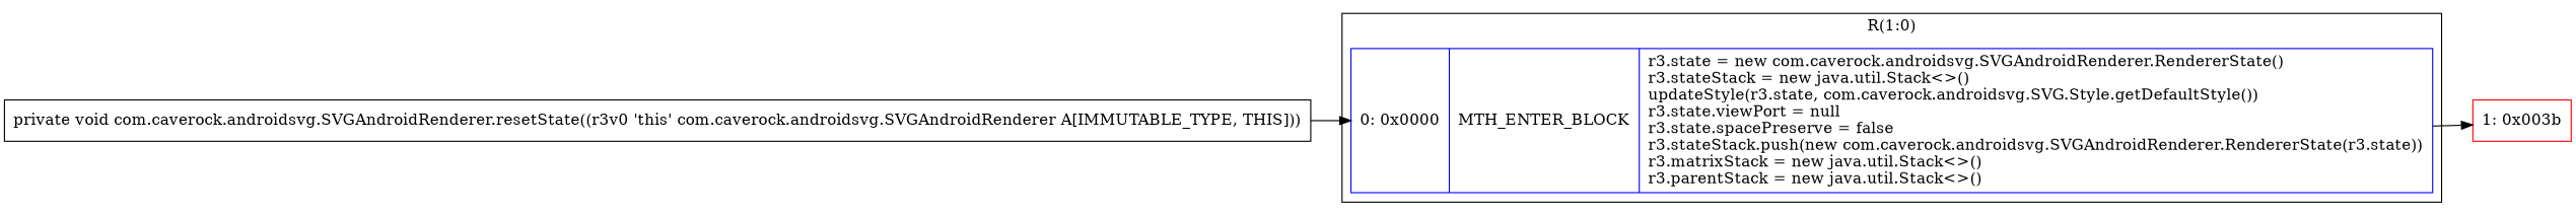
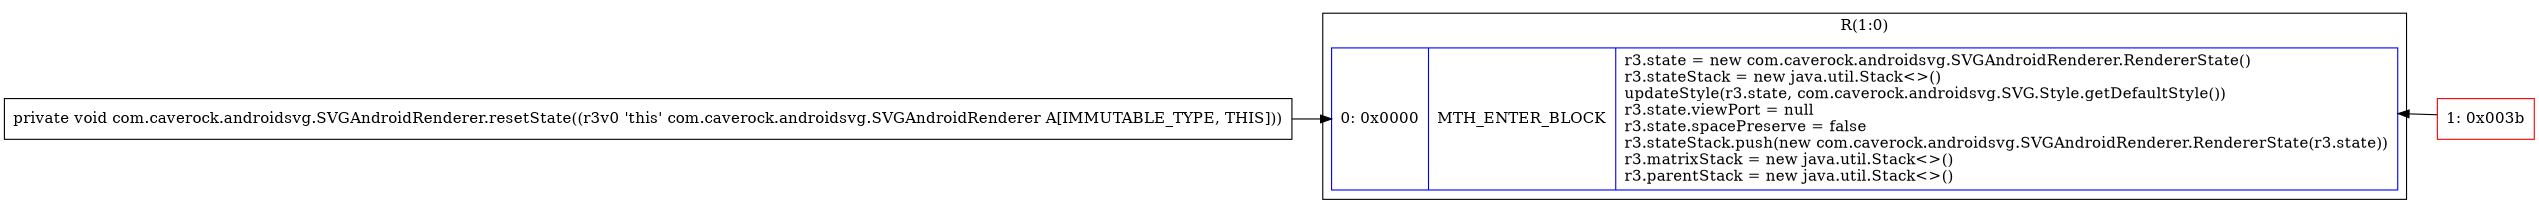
  digraph {
    rankdir=LR
    node [shape=record]
    n1 [color=blue label="{0\:\ 0x0000|MTH_ENTER_BLOCK\l|r3.state = new com.caverock.androidsvg.SVGAndroidRenderer.RendererState()\lr3.stateStack = new java.util.Stack\<\>()\lupdateStyle(r3.state, com.caverock.androidsvg.SVG.Style.getDefaultStyle())\lr3.state.viewPort = null\lr3.state.spacePreserve = false\lr3.stateStack.push(new com.caverock.androidsvg.SVGAndroidRenderer.RendererState(r3.state))\lr3.matrixStack = new java.util.Stack\<\>()\lr3.parentStack = new java.util.Stack\<\>()\l}"]
    n2 [color=red label="{1\:\ 0x003b}"]
    n3 [label="{private void com.caverock.androidsvg.SVGAndroidRenderer.resetState((r3v0 'this' com.caverock.androidsvg.SVGAndroidRenderer A[IMMUTABLE_TYPE, THIS])) }"]
    subgraph cluster_1 {
      label="R(1:0)"
      n1
    }
-   n1 -> n2
+   n2 -> n1
    n3 -> n1
  }
